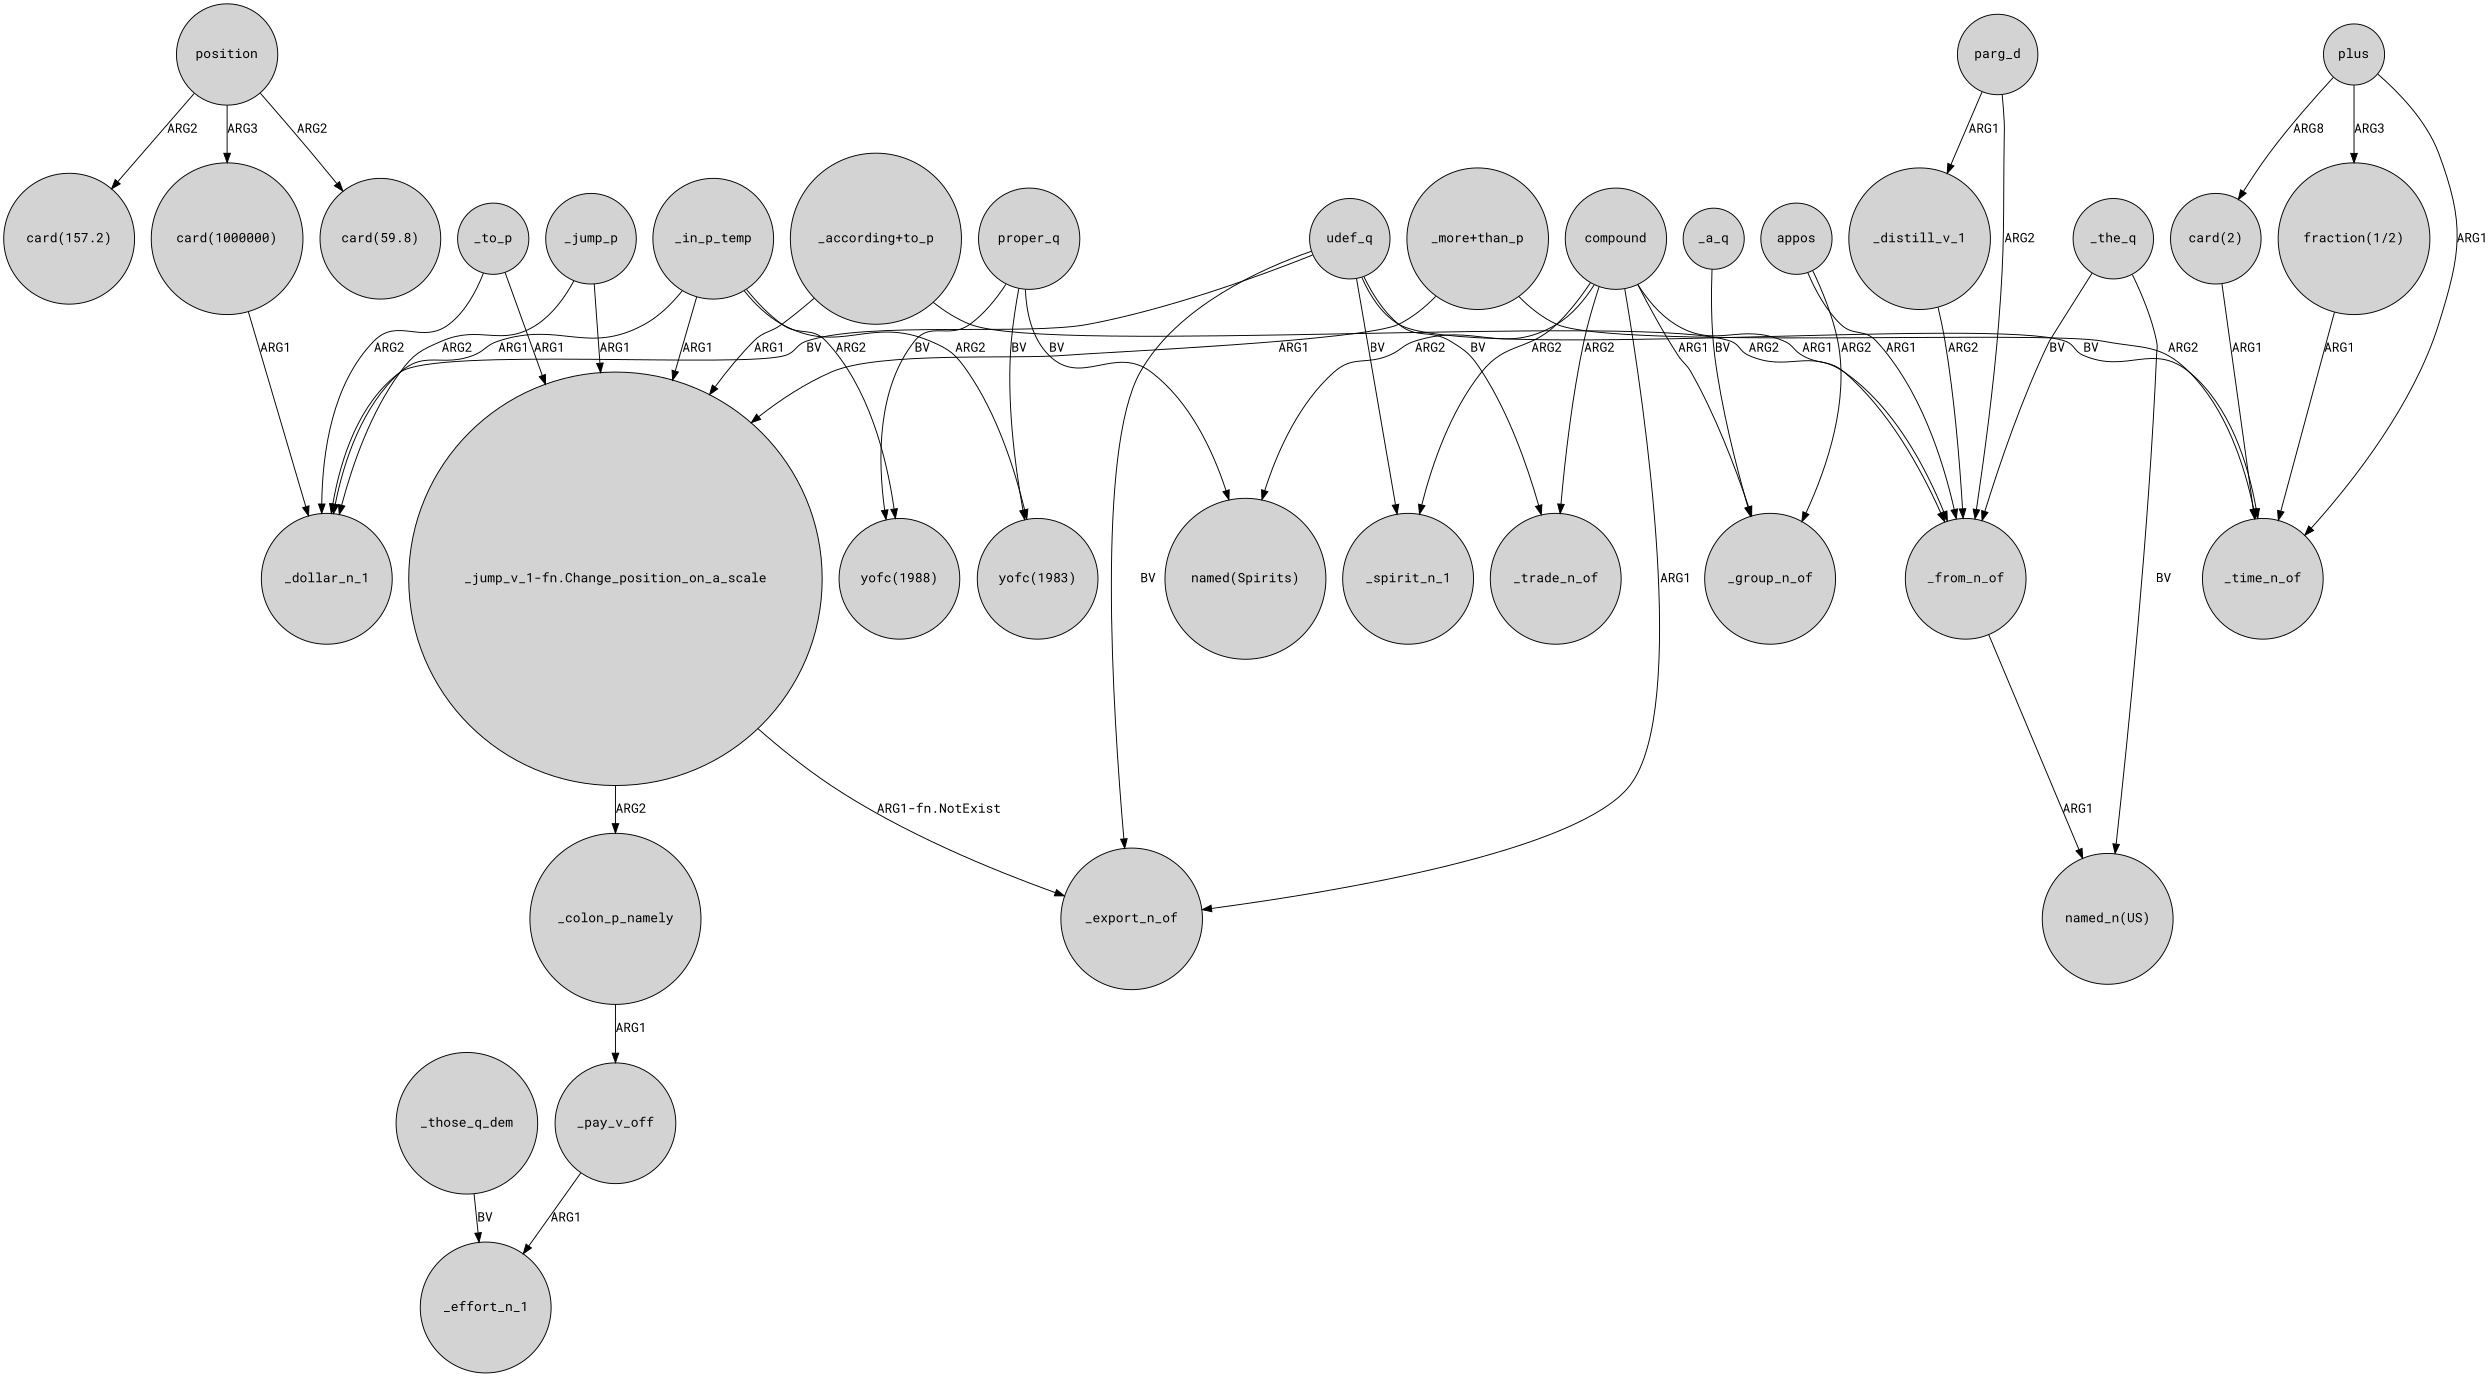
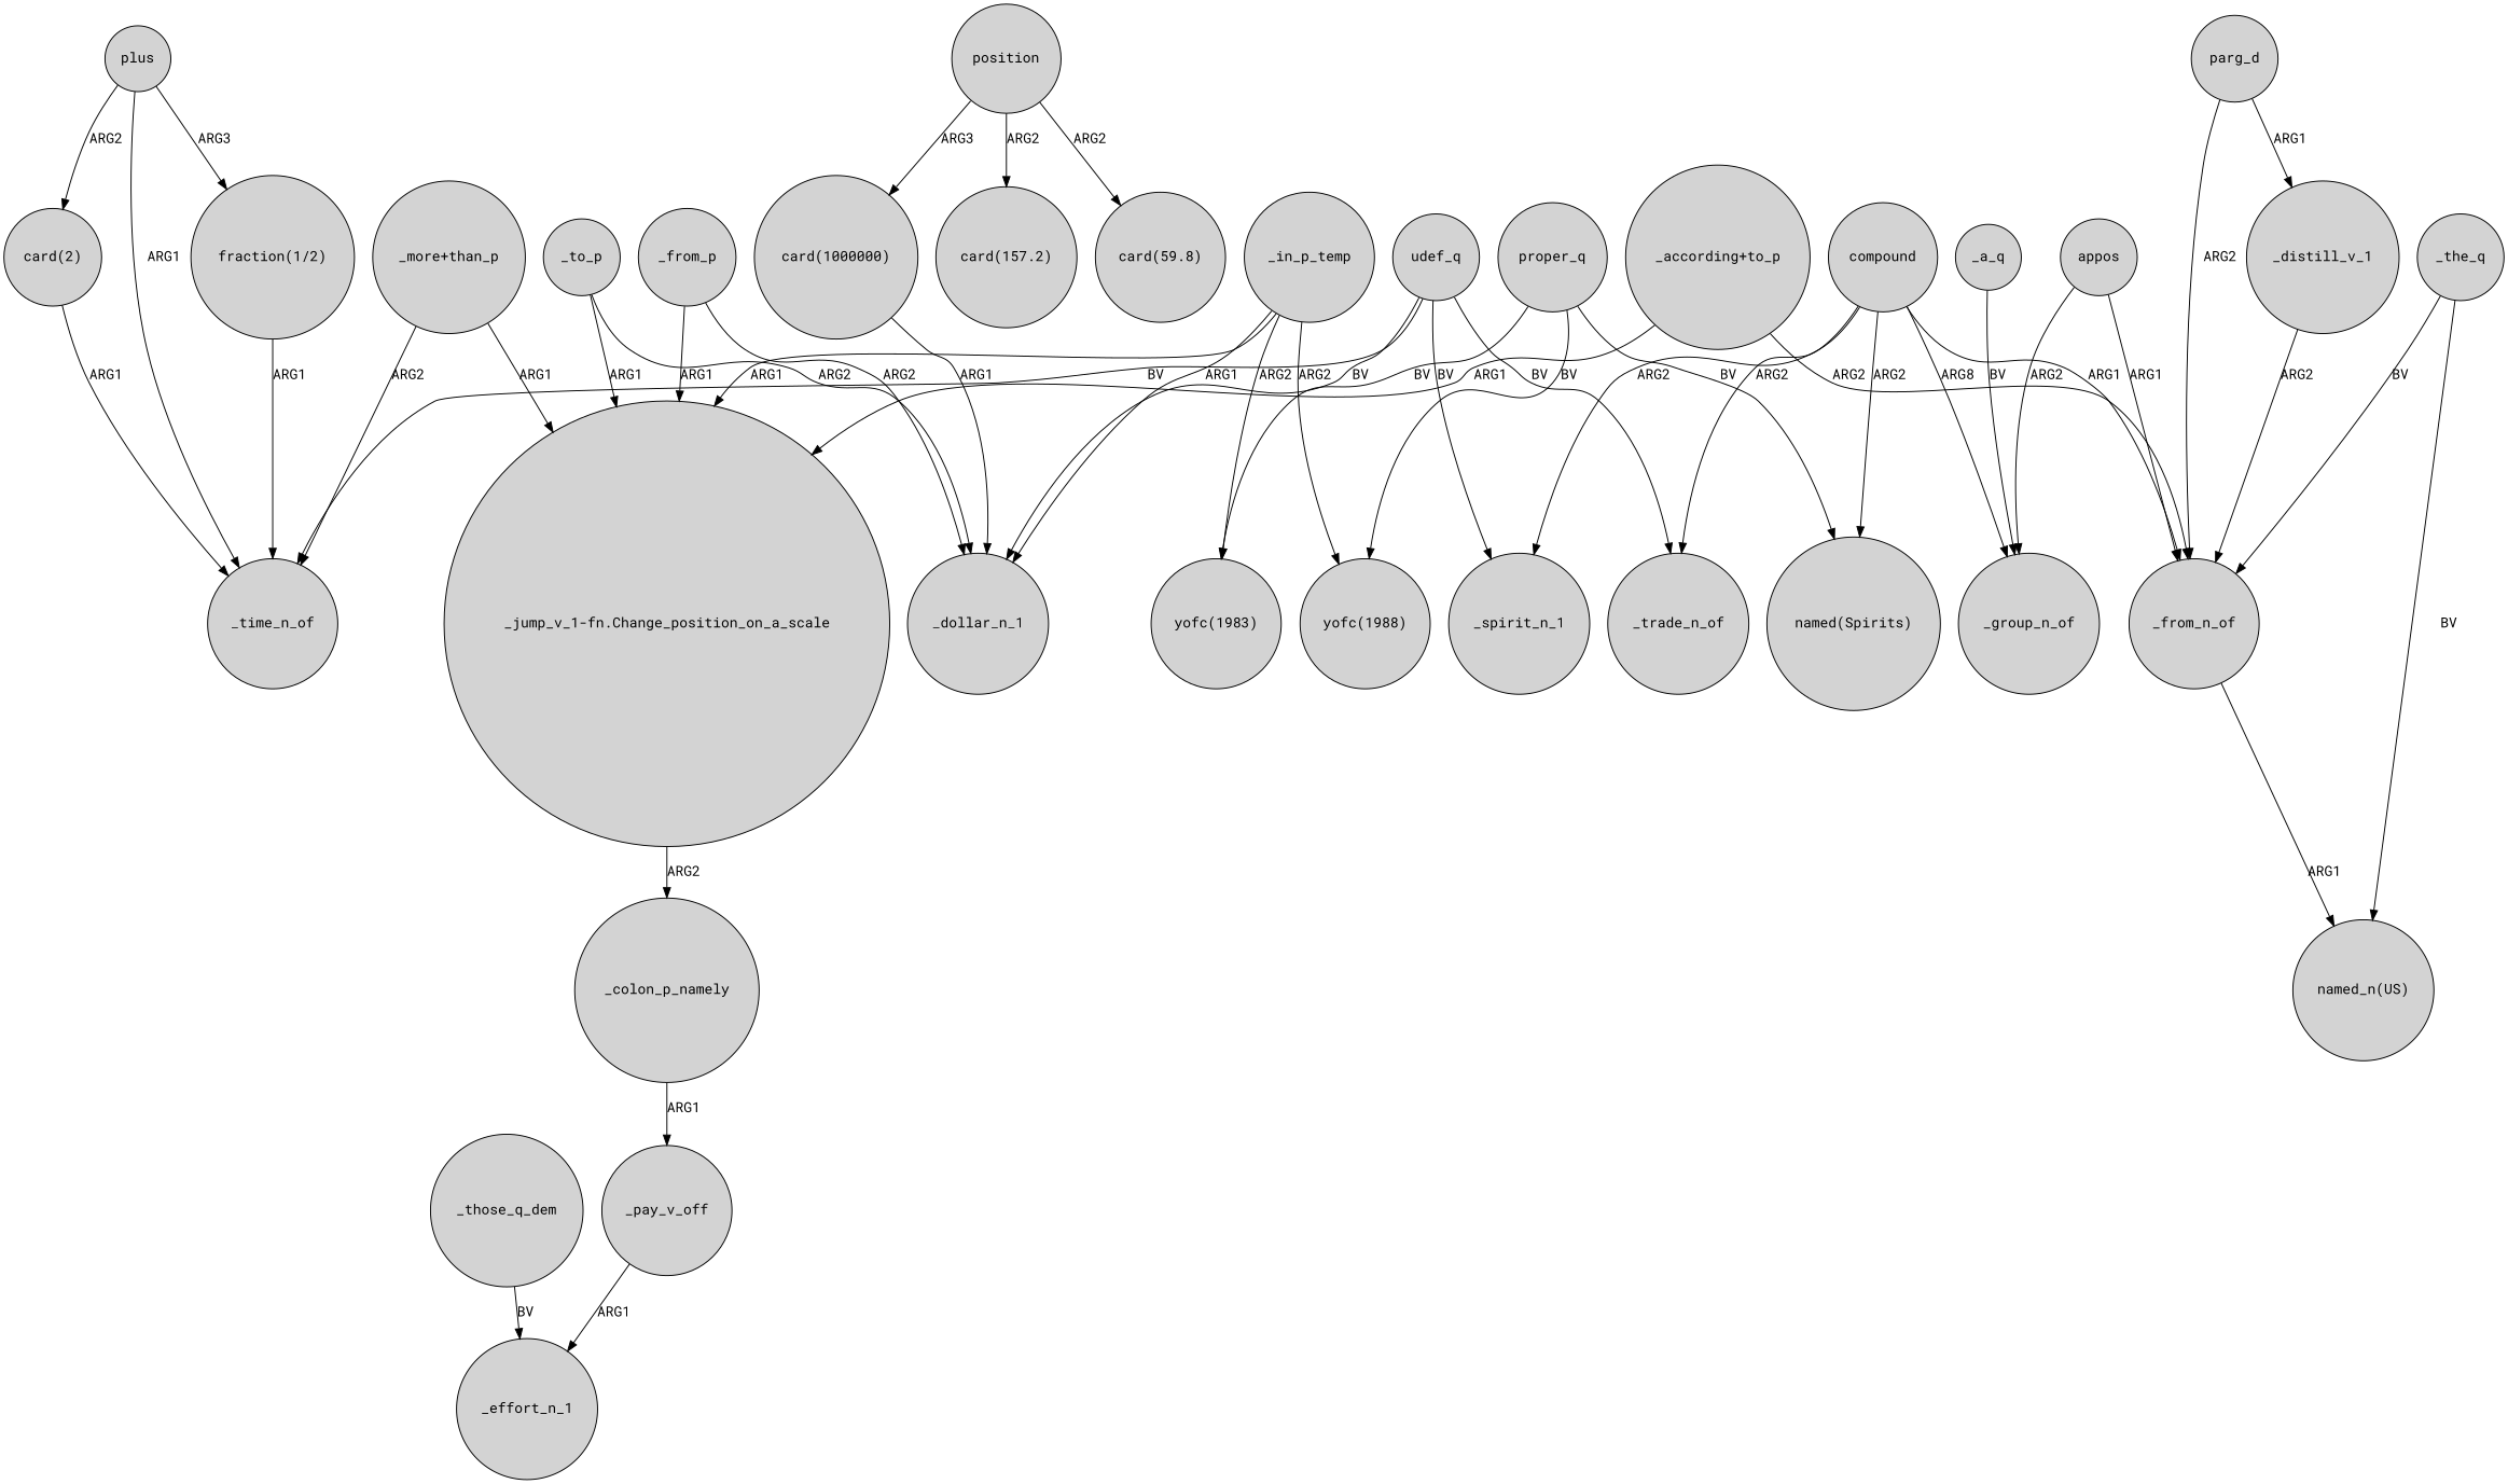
  digraph {
    fontname="Roboto Mono"
    node [fontname="Roboto Mono" shape=circle style=filled]
    edge [fontname="Roboto Mono"]
    _those_q_dem
    _effort_n_1
    "card(1000000)"
    _dollar_n_1
    udef_q
    _trade_n_of
    _time_n_of
-   _export_n_of
    _spirit_n_1
    "_more+than_p"
    "_jump_v_1-fn.Change_position_on_a_scale"
    _colon_p_namely
    n13 [label=_from_n_of]
    appos
    _group_n_of
    "named_n(US)"
    "_according+to_p"
    proper_q
    "named(Spirits)"
    "yofc(1988)"
    "yofc(1983)"
    plus
    "card(2)"
    "fraction(1/2)"
    _to_p
    _pay_v_off
    _in_p_temp
    parg_d
    _distill_v_1
    _the_q
    n31 [label=position]
    "card(59.8)"
    "card(157.2)"
    compound
-   _from_p [label=_jump_p]
+   _from_p
    _a_q
    _those_q_dem -> _effort_n_1 [label=BV]
    "card(1000000)" -> _dollar_n_1 [label=ARG1]
    udef_q -> _dollar_n_1 [label=BV]
    udef_q -> _trade_n_of [label=BV]
    udef_q -> _time_n_of [label=BV]
-   udef_q -> _export_n_of [label=BV]
    udef_q -> _spirit_n_1 [label=BV]
    "_more+than_p" -> _time_n_of [label=ARG2]
    "_more+than_p" -> "_jump_v_1-fn.Change_position_on_a_scale" [label=ARG1]
-   "_jump_v_1-fn.Change_position_on_a_scale" -> _export_n_of [label="ARG1-fn.NotExist"]
    "_jump_v_1-fn.Change_position_on_a_scale" -> _colon_p_namely [label=ARG2]
    _colon_p_namely -> _pay_v_off [label=ARG1]
    n13 -> "named_n(US)" [label=ARG1]
    appos -> n13 [label=ARG1]
    appos -> _group_n_of [label=ARG2]
    "_according+to_p" -> "_jump_v_1-fn.Change_position_on_a_scale" [label=ARG1]
    "_according+to_p" -> n13 [label=ARG2]
    proper_q -> "named(Spirits)" [label=BV]
    proper_q -> "yofc(1988)" [label=BV]
    proper_q -> "yofc(1983)" [label=BV]
    plus -> _time_n_of [label=ARG1]
-   plus -> "card(2)" [label=ARG8]
+   plus -> "card(2)" [label=ARG2]
    plus -> "fraction(1/2)" [label=ARG3]
    "card(2)" -> _time_n_of [label=ARG1]
    "fraction(1/2)" -> _time_n_of [label=ARG1]
    _to_p -> _dollar_n_1 [label=ARG2]
    _to_p -> "_jump_v_1-fn.Change_position_on_a_scale" [label=ARG1]
    _pay_v_off -> _effort_n_1 [label=ARG1]
    _in_p_temp -> _dollar_n_1 [label=ARG1]
    _in_p_temp -> "_jump_v_1-fn.Change_position_on_a_scale" [label=ARG1]
    _in_p_temp -> "yofc(1988)" [label=ARG2]
    _in_p_temp -> "yofc(1983)" [label=ARG2]
    parg_d -> n13 [label=ARG2]
    parg_d -> _distill_v_1 [label=ARG1]
    _distill_v_1 -> n13 [label=ARG2]
    _the_q -> n13 [label=BV]
    _the_q -> "named_n(US)" [label=BV]
    n31 -> "card(1000000)" [label=ARG3]
    n31 -> "card(59.8)" [label=ARG2]
    n31 -> "card(157.2)" [label=ARG2]
    compound -> _trade_n_of [label=ARG2]
-   compound -> _export_n_of [label=ARG1]
    compound -> _spirit_n_1 [label=ARG2]
    compound -> n13 [label=ARG1]
-   compound -> _group_n_of [label=ARG1]
+   compound -> _group_n_of [label=ARG8]
    compound -> "named(Spirits)" [label=ARG2]
    _from_p -> _dollar_n_1 [label=ARG2]
    _from_p -> "_jump_v_1-fn.Change_position_on_a_scale" [label=ARG1]
    _a_q -> _group_n_of [label=BV]
  }
